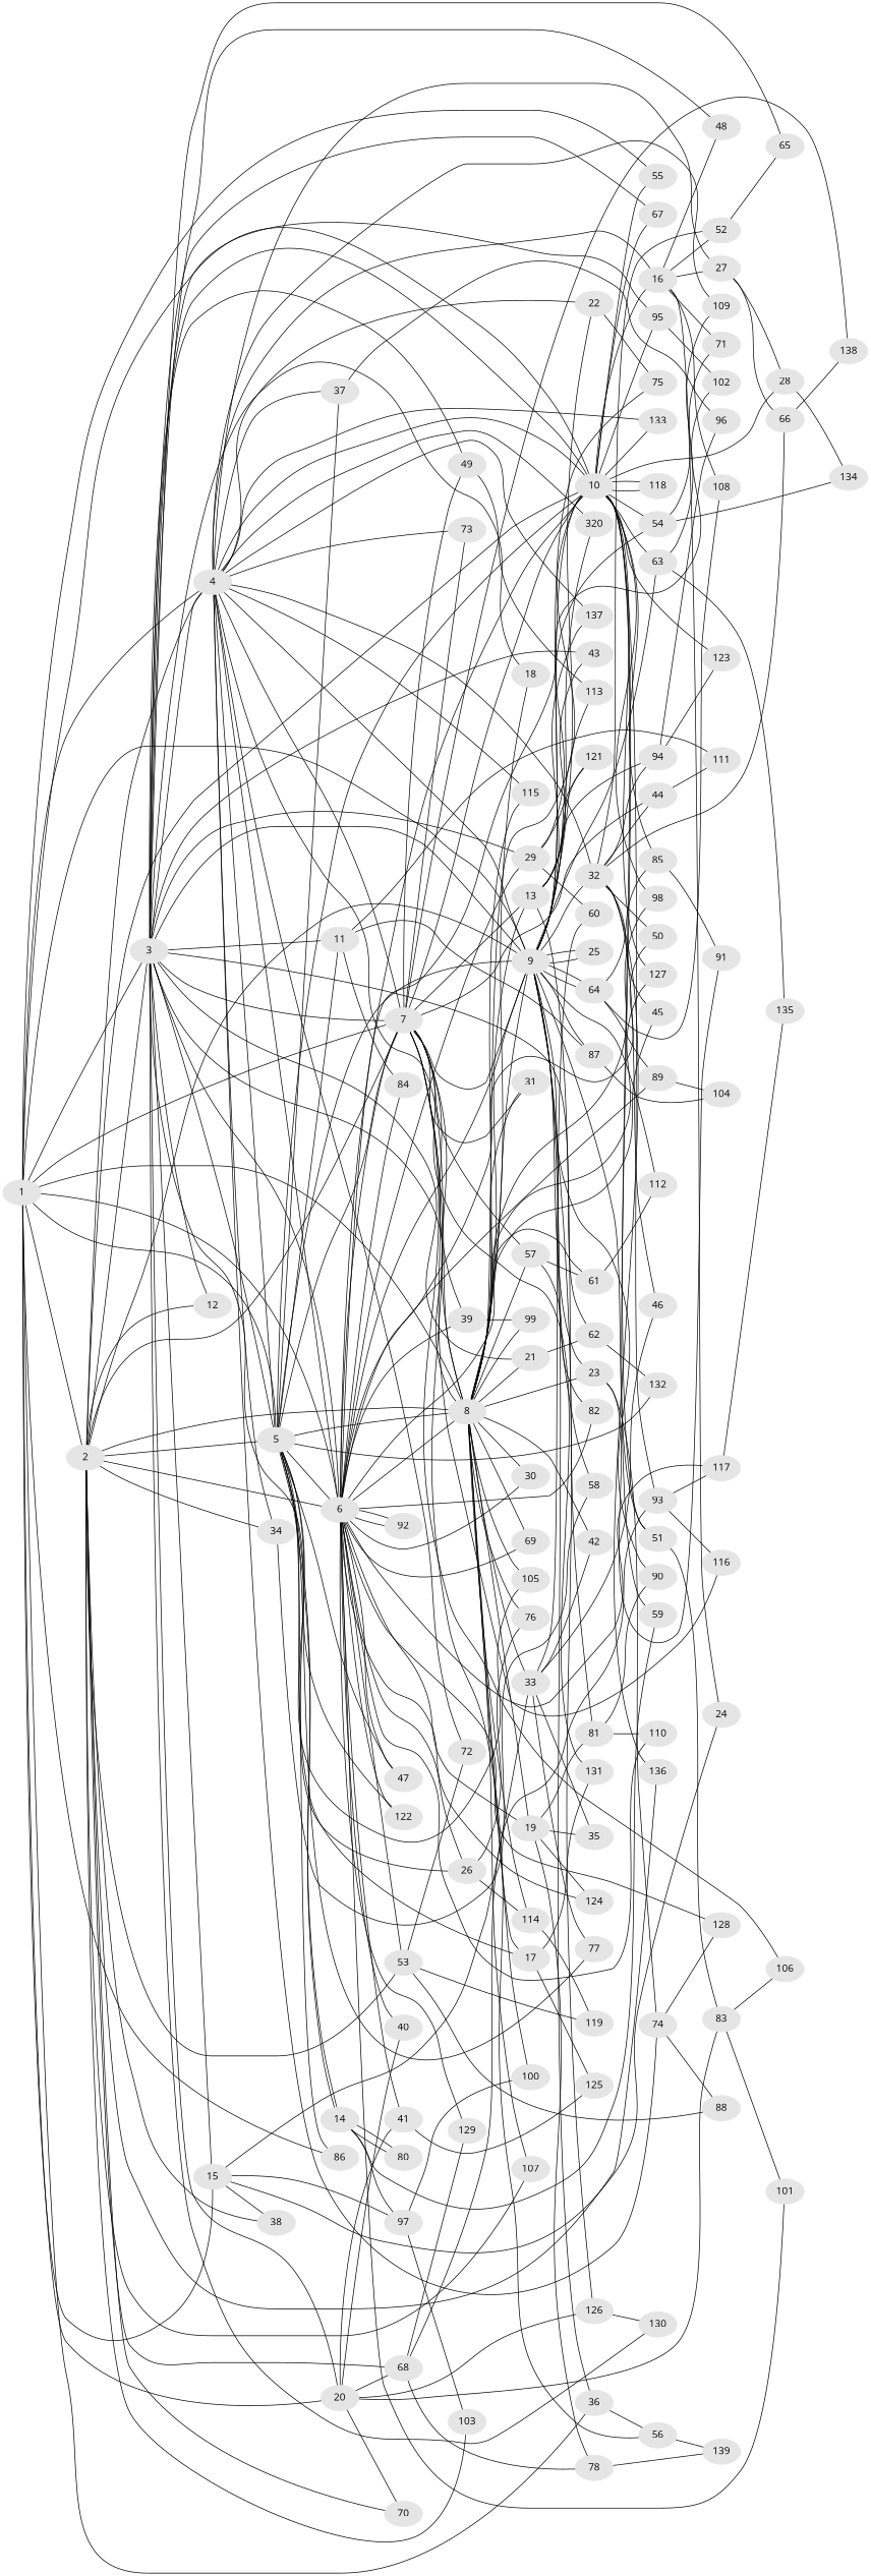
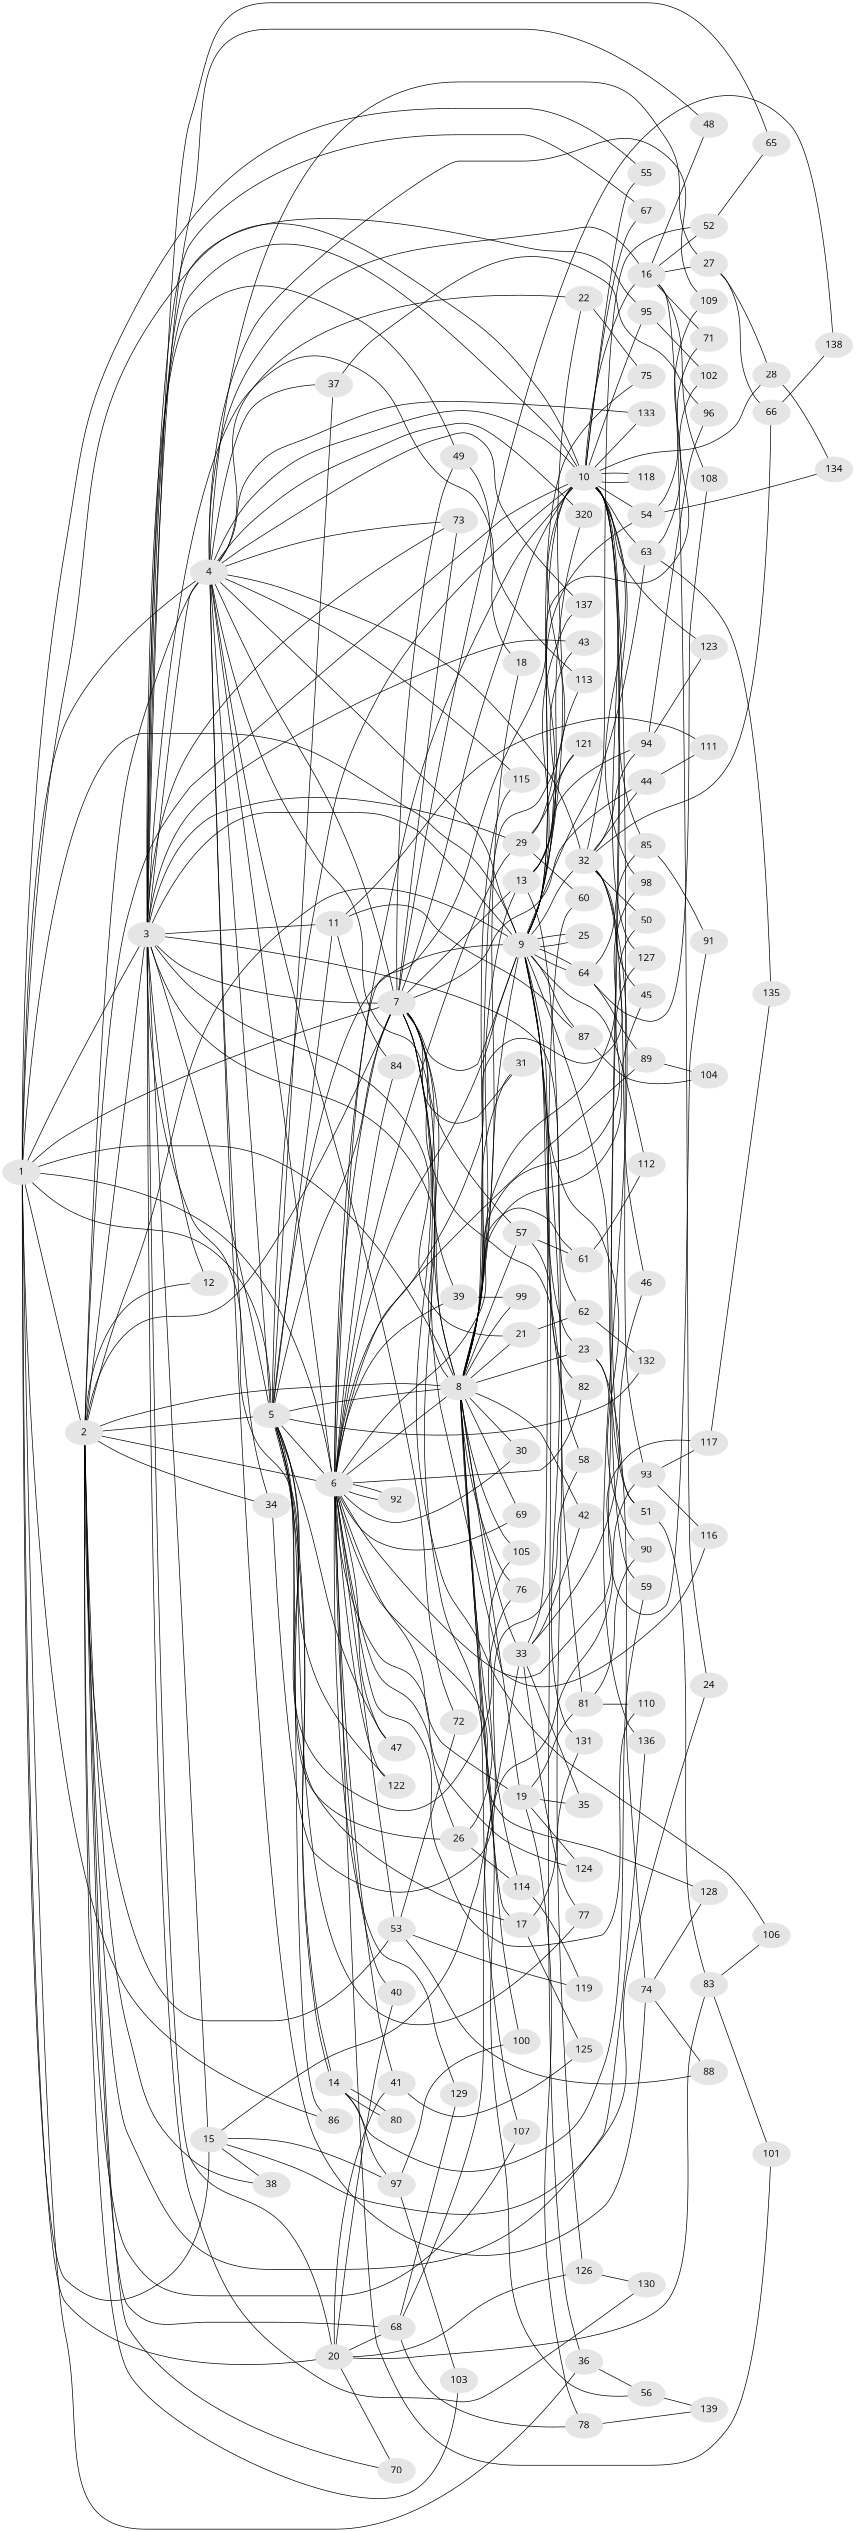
  graph {
    fontname="Open Sans"
    rankdir=LR
    node [color=gray90 fontname="Open Sans" style=filled]
    edge [fontname="Open Sans"]
    1
    2
    3
    4
    5
    6
    7
    8
    9
    10
    15
    20
    36
    55
    86
    12
    34
    38
    53
    68
    70
    103
    107
    136
    11
    18
    21
    26
    29
    43
    48
    49
    62
    65
    67
    95
    130
    16
    22
    27
    32
    37
    72
    73
    74
    109
    115
    n48 [label=320]
    133
    137
    14
    17
    47
    77
    105
    122
    132
    19
    30
    39
    40
    41
    50
    61
    69
    82
    84
    89
    92
    101
    102
    110
    117
    124
    128
    129
    13
    31
    44
    56
    57
    106
    116
    131
    138
    23
    33
    42
    45
    76
    98
    99
    100
    114
    127
    25
    51
    58
    63
    64
    75
    87
    90
    112
    113
    126
    28
    54
    59
    85
    93
    118
    123
    97
    24
    83
    88
    119
    78
    111
    121
    60
    52
    71
    108
    66
    94
    46
    96
    80
    125
    81
    35
    104
    135
    139
    91
    134
    1 -- 2
    1 -- 3
    1 -- 4
    1 -- 5
    1 -- 6
    1 -- 7
    1 -- 8
    1 -- 9
    1 -- 10
    1 -- 15
    1 -- 20
    1 -- 36
    1 -- 55
    1 -- 86
    2 -- 3
    2 -- 4
    2 -- 5
    2 -- 6
    2 -- 7
    2 -- 8
    2 -- 9
    2 -- 10
    2 -- 12
    2 -- 34
    2 -- 38
    2 -- 53
    2 -- 68
    2 -- 70
    2 -- 103
    2 -- 107
    2 -- 136
    3 -- 4
    3 -- 5
-   3 -- 6
+   3 -- 73
    3 -- 7
    3 -- 8
    3 -- 9
    3 -- 10
    3 -- 15
    3 -- 20
    3 -- 12
    3 -- 11
    3 -- 18
    3 -- 21
    3 -- 26
    3 -- 29
    3 -- 43
    3 -- 48
    3 -- 49
    3 -- 62
    3 -- 65
    3 -- 67
    3 -- 95
    3 -- 130
    4 -- 5
    4 -- 6
    4 -- 7
    4 -- 8
    4 -- 9
    4 -- 10
    4 -- 34
    4 -- 16
    4 -- 22
    4 -- 27
    4 -- 32
    4 -- 37
    4 -- 72
    4 -- 73
    4 -- 74
    4 -- 109
    4 -- 115
    4 -- n48
    4 -- 133
    4 -- 137
    5 -- 6
    5 -- 7
    5 -- 8
    5 -- 9
    5 -- 10
    5 -- 86
    5 -- 11
    5 -- 37
    5 -- 14
    5 -- 14
    5 -- 17
    5 -- 47
    5 -- 77
    5 -- 105
    5 -- 122
    5 -- 132
    6 -- 7
    6 -- 8
    6 -- 9
    6 -- 10
    6 -- 53
    6 -- 26
    6 -- 29
    6 -- 47
    6 -- 122
    6 -- 19
    6 -- 30
    6 -- 39
    6 -- 40
    6 -- 41
    6 -- 50
    6 -- 61
    6 -- 69
    6 -- 82
    6 -- 84
    6 -- 89
    6 -- 92
    6 -- 92
    6 -- 101
    6 -- 102
    6 -- 110
    6 -- 117
    6 -- 124
    6 -- 128
    6 -- 129
    7 -- 8
    7 -- 9
    7 -- 10
    7 -- 49
    7 -- 73
    7 -- 39
    7 -- 13
    7 -- 31
    7 -- 44
    7 -- 56
    7 -- 57
    7 -- 106
    7 -- 116
    7 -- 131
    7 -- 138
    8 -- 9
    8 -- 10
    8 -- 107
    8 -- 18
    8 -- 21
    8 -- 115
    8 -- 17
    8 -- 105
    8 -- 19
    8 -- 30
    8 -- 69
    8 -- 13
    8 -- 31
    8 -- 57
    8 -- 23
    8 -- 33
    8 -- 42
    8 -- 45
    8 -- 76
    8 -- 98
    8 -- 99
    8 -- 100
    8 -- 114
    8 -- 127
    9 -- 10
    9 -- 36
    9 -- 22
    9 -- 32
    9 -- n48
    9 -- 137
    9 -- 23
    9 -- 25
    9 -- 25
    9 -- 51
    9 -- 58
    9 -- 63
    9 -- 64
    9 -- 64
    9 -- 75
    9 -- 87
    9 -- 90
    9 -- 112
    9 -- 113
    9 -- 126
    10 -- 55
    10 -- 67
    10 -- 95
    10 -- 16
    10 -- 133
    10 -- 98
    10 -- 127
    10 -- 51
    10 -- 63
    10 -- 28
    10 -- 54
    10 -- 59
    10 -- 85
    10 -- 93
    10 -- 118
    10 -- 118
    10 -- 123
    15 -- 38
    15 -- 33
    15 -- 97
    15 -- 24
    20 -- 68
    20 -- 70
    20 -- 40
    20 -- 41
    20 -- 126
    20 -- 83
    36 -- 56
    34 -- 58
    53 -- 72
    53 -- 88
    53 -- 119
    68 -- 129
    68 -- 93
    68 -- 78
    11 -- 84
    11 -- 87
    11 -- 111
    21 -- 62
    26 -- 76
    26 -- 114
    29 -- 54
    29 -- 121
    29 -- 60
    49 -- 113
    62 -- 132
    95 -- 102
    16 -- 48
    16 -- 27
    16 -- 24
    16 -- 52
    16 -- 71
    16 -- 108
    22 -- 75
    27 -- 28
    27 -- 66
    32 -- 136
    32 -- 50
    32 -- 44
    32 -- 45
    32 -- 52
    32 -- 66
    32 -- 94
    32 -- 46
    37 -- 96
    74 -- 128
    74 -- 88
    14 -- 59
    14 -- 97
    14 -- 80
    14 -- 80
    17 -- 131
    17 -- 125
    19 -- 124
    19 -- 78
    19 -- 81
    19 -- 35
    39 -- 99
    41 -- 125
    61 -- 112
    89 -- 104
    117 -- 135
    13 -- 43
    13 -- 121
    13 -- 94
    13 -- 81
    44 -- 111
    56 -- 139
    57 -- 61
    57 -- 82
    23 -- 74
    23 -- 91
    33 -- 77
    33 -- 42
    33 -- 60
    33 -- 46
    33 -- 35
    114 -- 119
    51 -- 83
    63 -- 109
    63 -- 135
    64 -- 89
    64 -- 85
    64 -- 108
    87 -- 104
    126 -- 130
    28 -- 134
    54 -- 71
    54 -- 134
    85 -- 91
    93 -- 117
    93 -- 116
    97 -- 103
    97 -- 100
    83 -- 101
    83 -- 106
    78 -- 139
    52 -- 65
    66 -- 138
    94 -- 123
    94 -- 96
    81 -- 110
    81 -- 90
  }
